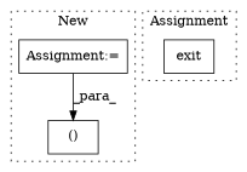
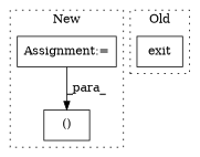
  digraph {
    node [shape=box]
    n1 [a=106 l=32 label="()" s=4771]
    n2 [a=7 l=1 label="Assignment:=" s=4649]
    n3 [a=32 l="5,1" label=exit s="966,972"]
    subgraph cluster_1 {
      label=New
      style=dotted
      n1
      n2
    }
    subgraph cluster_2 {
-     label=Assignment
+     label=Old
      style=dotted
      n3
    }
    n2 -> n1 [label=_para_]
  }
